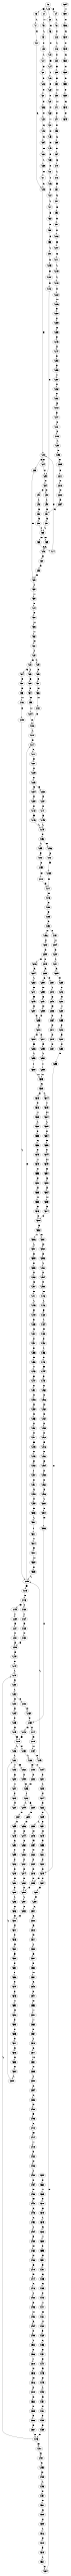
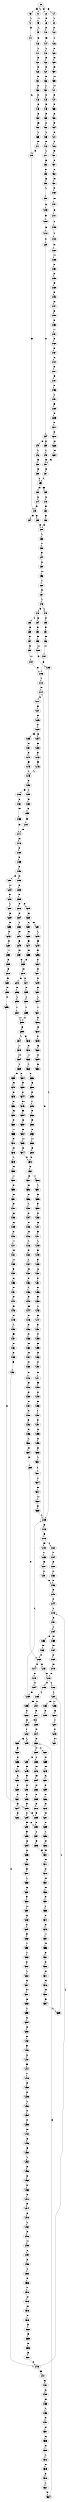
  strict digraph {
    S0
    S1
    S2
    S3
    S4
    S5
    S6
    S7
    S8
    S9
    S10
    S11
    S12
    S13
    S14
    S15
    S16
    S17
    S18
    S19
    S20
    S21
    S22
    S23
    S24
    S25
    S26
    S27
    S28
    S29
    S30
    S31
    S32
    S33
    S34
    S35
    S36
    S37
    S38
    S39
    S40
    S41
    S42
    S43
    S44
    S45
    S46
    S47
    S48
    S49
    S50
    S51
    S52
    S53
    S54
    S55
    S56
    S57
    S58
    S59
    S60
    S61
    S62
    S63
    S64
    S65
    S66
    S67
    S68
    S69
    S70
    S71
    S72
    S73
    S74
    S75
    S76
    S77
    S78
    S79
    S80
    S81
    S82
    S83
    S84
    S85
    S86
    S87
    S88
    S89
    S90
    S91
    S92
    S93
    S94
    S95
    S96
    S97
    S98
    S99
    S100
    S101
    S102
    S103
    S104
    S105
    S106
    S107
    S108
    S109
    S110
    S111
    S112
    S113
    S114
    S115
    S116
    S117
    S118
    S119
    S120
    S121
    S122
    S123
    S124
    S125
    S126
    S127
    S128
    S129
    S130
    S131
    S132
    S133
    S134
    S135
    S136
    S137
    S138
    S139
    S140
    S141
    S142
    S143
    S144
    S145
    S146
    S147
    S148
    S149
    S150
    S151
    S152
    S153
    S154
    S155
    S156
    S157
    S158
    S159
    S160
    S161
    S162
    S163
    S164
    S165
    S166
    S167
    S168
    S169
    S170
    S171
    S172
    S173
    S174
    S175
    S176
    S177
    S178
    S179
    S180
    S181
    S182
    S183
    S184
    S185
    S186
    S187
    S188
    S189
    S190
    S191
    S192
    S193
    S194
    S195
    S196
    S197
    S198
    S199
    S200
    S201
    S202
    S203
    S204
    S205
    S206
    S207
    S208
    S209
    S210
    S211
    S212
    S213
    S214
    S215
    S216
    S217
    S218
    S219
    S220
    S221
    S222
    S223
    S224
    S225
    S226
    S227
    S228
    S229
    S230
    S231
    S232
    S233
    S234
    S235
    S236
    S237
    S238
    S239
    S240
    S241
    S242
    S243
    S244
    S245
    S246
    S247
    S248
    S249
    S250
    S251
    S252
    S253
    S254
    S255
    S256
    S257
    S258
    S259
    S260
    S261
    S262
    S263
    S264
    S265
    S266
    S267
    S268
    S269
    S270
    S271
    S272
    S273
    S274
    S275
    S276
    S277
    S278
    S279
    S280
    S281
    S282
    S283
    S284
    S285
    S286
    S287
    S288
    S289
    S290
    S291
    S292
    S293
    S294
    S295
    S296
    S297
    S298
    S299
    S300
    S301
    S302
    S303
    S304
    S305
    S306
    S307
    S308
    S309
    S310
    S311
    S312
    S313
    S314
    S315
    S316
    S317
    S318
    S319
    S320
    S321
    S322
    S323
    S324
    S325
    S326
    S327
    S328
    S329
    S330
    S331
    S332
    S333
    S334
    S335
    S336
    S337
    S338
    S339
    S340
    S341
    S342
    S343
    S344
    S345
    S346
    S347
    S348
    S349
+   S350
    S351
    S352
    S353
    S354
    S355
    S356
    S357
    S358
    S359
    S360
    S361
    S362
    S363
    S364
    S365
    S366
    S367
    S368
    S369
    S370
    S371
    S372
    S373
    S374
    S375
    S376
    S377
    S378
    S379
    S380
    S381
    S382
    S383
    S384
    S385
    S386
    S387
    S388
    S389
    S390
    S391
    S392
    S393
    S394
    S395
    S396
    S397
    S398
    S399
    S400
    S401
    S402
    S403
    S404
    S405
    S406
    S407
    S408
    S409
    S410
    S411
    S412
    S413
    S414
    S415
    S416
    S417
    S418
    S419
    S420
    S421
    S422
    S423
    S424
    S425
    S426
    S427
    S428
    S429
    S430
    S431
    S432
    S433
    S434
    S435
    S436
    S437
    S438
    S439
    S440
    S441
    S442
    S443
    S444
    S445
    S446
    S447
    S448
    S449
    S450
    S451
    S452
    S453
    S454
    S455
    S456
    S457
    S458
    S459
    S460
    S461
    S462
    S463
    S464
    S465
    S466
    S467
    S468
    S469
    S470
    S471
    S472
    S473
    S474
    S475
    S476
    S477
    S478
    S479
    S480
    S481
    S482
    S483
    S484
    S485
    S486
    S487
    S488
    S489
    S490
    S491
    S492
    S493
    S494
    S495
    S496
    S497
    S498
    S499
    S500
    S501
    S502
    S503
    S504
    S505
    S506
    S507
    S508
    S509
    S510
    S511
    S512
    S513
    S514
    S515
    S516
    S517
    S518
    S519
    S520
    S521
    S522
    S523
    S524
    S525
    S526
    S527
    S0 -> S1 [label=S]
    S0 -> S2 [label=P]
    S0 -> S3 [label=H]
    S0 -> S4 [label=Q]
    S1 -> S5 [label=V]
    S2 -> S6 [label=Q]
    S3 -> S7 [label=S]
    S4 -> S8 [label=S]
    S5 -> S9 [label=S]
    S6 -> S10 [label=T]
    S7 -> S11 [label=N]
    S8 -> S12 [label=L]
    S9 -> S13 [label=P]
    S10 -> S14 [label=H]
    S11 -> S15 [label=C]
    S12 -> S16 [label=S]
    S13 -> S17 [label=S]
    S14 -> S18 [label=S]
    S15 -> S19 [label=R]
    S16 -> S20 [label=L]
    S17 -> S21 [label=R]
    S18 -> S22 [label=P]
    S19 -> S23 [label=R]
    S19 -> S24 [label=Q]
    S20 -> S25 [label=R]
    S21 -> S26 [label=P]
    S22 -> S27 [label=P]
    S23 -> S28 [label=K]
-   S24 -> S29 [label=L]
    S25 -> S30 [label=R]
    S26 -> S31 [label=L]
    S27 -> S32 [label=A]
    S28 -> S33 [label=S]
    S29 -> S34 [label=T]
    S30 -> S35 [label=W]
    S31 -> S36 [label=T]
    S32 -> S37 [label=V]
    S33 -> S38 [label=V]
    S34 -> S39 [label=A]
    S34 -> S40 [label=T]
    S35 -> S41 [label=W]
    S36 -> S42 [label=A]
    S37 -> S43 [label=A]
    S38 -> S44 [label=P]
    S39 -> S45 [label=S]
    S40 -> S46 [label=S]
    S41 -> S47 [label=P]
    S42 -> S48 [label=G]
    S43 -> S49 [label=R]
    S44 -> S50 [label=T]
    S45 -> S51 [label=G]
    S46 -> S52 [label=G]
    S47 -> S53 [label=P]
    S48 -> S54 [label=G]
    S49 -> S55 [label=P]
    S50 -> S56 [label=W]
    S51 -> S57 [label=G]
    S52 -> S58 [label=G]
    S53 -> S59 [label=C]
    S54 -> S60 [label=H]
    S55 -> S61 [label=L]
    S56 -> S62 [label=V]
    S57 -> S63 [label=S]
    S58 -> S63 [label=S]
    S59 -> S64 [label=P]
    S60 -> S65 [label=S]
    S61 -> S66 [label=S]
    S62 -> S67 [label=K]
    S63 -> S68 [label=N]
    S63 -> S69 [label=H]
    S64 -> S70 [label=G]
    S65 -> S71 [label=N]
    S66 -> S72 [label=T]
    S67 -> S73 [label=S]
    S68 -> S74 [label=C]
    S69 -> S75 [label=C]
    S70 -> S76 [label=S]
    S71 -> S15 [label=C]
    S72 -> S77 [label=S]
    S73 -> S78 [label=G]
    S73 -> S79 [label=S]
    S74 -> S19 [label=R]
    S75 -> S80 [label=R]
    S76 -> S81 [label=E]
    S77 -> S82 [label=G]
    S78 -> S83 [label=S]
    S78 -> S84 [label=G]
    S79 -> S85 [label=T]
    S80 -> S86 [label=R]
    S81 -> S87 [label=C]
    S82 -> S88 [label=P]
    S83 -> S89 [label=G]
    S84 -> S90 [label=P]
    S85 -> S91 [label=P]
    S86 -> S28 [label=K]
    S87 -> S92 [label=G]
    S88 -> S93 [label=G]
    S89 -> S94 [label=P]
    S90 -> S95 [label=R]
    S91 -> S96 [label=K]
    S92 -> S97 [label=N]
    S93 -> S98 [label=S]
    S94 -> S99 [label=K]
    S95 -> S100 [label=W]
    S96 -> S101 [label=W]
    S97 -> S102 [label=T]
    S98 -> S103 [label=C]
    S99 -> S104 [label=W]
    S100 -> S105 [label=P]
    S101 -> S106 [label=P]
    S102 -> S107 [label=H]
    S103 -> S108 [label=R]
    S104 -> S106 [label=P]
    S105 -> S109 [label=S]
    S106 -> S110 [label=S]
    S107 -> S111 [label=G]
    S108 -> S112 [label=Q]
    S109 -> S113 [label=E]
    S109 -> S114 [label=R]
    S110 -> S114 [label=R]
    S111 -> S115 [label=S]
    S112 -> S29 [label=L]
    S113 -> S116 [label=E]
    S114 -> S117 [label=C]
    S115 -> S118 [label=S]
    S116 -> S119 [label=H]
    S116 -> S120 [label=S]
    S117 -> S121 [label=R]
    S118 -> S122 [label=A]
    S119 -> S123 [label=I]
    S120 -> S124 [label=I]
    S121 -> S125 [label=A]
    S122 -> S126 [label=W]
    S123 -> S127 [label=E]
    S124 -> S128 [label=E]
    S125 -> S129 [label=L]
    S126 -> S130 [label=P]
    S127 -> S131 [label=Y]
    S128 -> S132 [label=Y]
    S129 -> S133 [label=E]
    S129 -> S134 [label=G]
    S130 -> S135 [label=L]
    S131 -> S136 [label=P]
    S132 -> S136 [label=P]
    S133 -> S137 [label=D]
    S134 -> S138 [label=D]
    S135 -> S139 [label=Q]
    S136 -> S140 [label=F]
    S137 -> S141 [label=P]
    S138 -> S142 [label=P]
    S139 -> S143 [label=P]
    S140 -> S144 [label=L]
    S141 -> S145 [label=E]
    S142 -> S146 [label=E]
    S143 -> S147 [label=A]
    S144 -> S148 [label=S]
    S145 -> S149 [label=S]
    S146 -> S149 [label=S]
    S147 -> S150 [label=P]
    S148 -> S151 [label=G]
    S149 -> S152 [label=L]
    S150 -> S153 [label=P]
    S151 -> S154 [label=S]
    S152 -> S155 [label=S]
    S152 -> S156 [label=R]
    S153 -> S157 [label=V]
    S154 -> S158 [label=Q]
    S154 -> S159 [label=K]
    S155 -> S160 [label=R]
    S156 -> S161 [label=C]
    S157 -> S162 [label=T]
    S158 -> S163 [label=N]
    S159 -> S164 [label=N]
    S160 -> S165 [label=C]
    S161 -> S166 [label=H]
    S162 -> S167 [label=P]
    S163 -> S168 [label=L]
    S164 -> S169 [label=L]
    S165 -> S170 [label=H]
    S166 -> S171 [label=R]
    S167 -> S172 [label=G]
    S168 -> S173 [label=K]
    S168 -> S174 [label=A]
    S169 -> S175 [label=K]
    S170 -> S171 [label=R]
    S171 -> S176 [label=K]
    S172 -> S177 [label=P]
    S173 -> S178 [label=E]
    S174 -> S179 [label=R]
    S175 -> S178 [label=E]
    S176 -> S180 [label=T]
    S177 -> S181 [label=G]
    S178 -> S182 [label=S]
    S178 -> S183 [label=A]
    S179 -> S184 [label=W]
    S180 -> S185 [label=P]
    S181 -> S186 [label=L]
    S182 -> S187 [label=S]
    S183 -> S188 [label=S]
    S184 -> S189 [label=P]
    S185 -> S190 [label=P]
    S186 -> S191 [label=S]
    S187 -> S192 [label=H]
    S187 -> S193 [label=V]
    S188 -> S194 [label=Y]
    S188 -> S195 [label=H]
    S189 -> S109 [label=S]
    S190 -> S196 [label=A]
    S190 -> S197 [label=P]
    S191 -> S198 [label=E]
    S192 -> S199 [label=L]
    S193 -> S200 [label=G]
    S194 -> S201 [label=P]
    S195 -> S202 [label=L]
    S196 -> S203 [label=L]
    S197 -> S204 [label=W]
    S198 -> S205 [label=Q]
    S199 -> S206 [label=N]
    S200 -> S207 [label=V]
    S201 -> S208 [label=S]
    S202 -> S206 [label=N]
    S203 -> S209 [label=P]
    S204 -> S210 [label=P]
    S205 -> S211 [label=P]
    S206 -> S212 [label=I]
    S207 -> S213 [label=L]
    S208 -> S214 [label=A]
    S209 -> S215 [label=P]
    S209 -> S216 [label=Q]
    S210 -> S217 [label=S]
    S211 -> S218 [label=T]
    S212 -> S219 [label=S]
    S212 -> S220 [label=G]
    S213 -> S221 [label=M]
    S214 -> S222 [label=D]
    S215 -> S223 [label=G]
    S216 -> S224 [label=G]
    S217 -> S225 [label=G]
    S218 -> S226 [label=A]
    S219 -> S227 [label=Y]
    S220 -> S228 [label=F]
    S222 -> S229 [label=Y]
    S223 -> S230 [label=C]
    S223 -> S231 [label=T]
    S224 -> S232 [label=S]
    S225 -> S233 [label=Q]
    S226 -> S234 [label=E]
    S227 -> S235 [label=A]
    S228 -> S236 [label=A]
    S229 -> S237 [label=T]
    S229 -> S238 [label=S]
    S230 -> S239 [label=N]
    S231 -> S240 [label=S]
    S232 -> S241 [label=N]
    S233 -> S242 [label=T]
    S234 -> S51 [label=G]
    S235 -> S243 [label=K]
    S236 -> S244 [label=K]
    S237 -> S245 [label=K]
    S238 -> S246 [label=K]
    S239 -> S247 [label=E]
    S240 -> S248 [label=E]
    S241 -> S249 [label=E]
    S242 -> S250 [label=N]
    S243 -> S251 [label=C]
    S244 -> S252 [label=C]
    S245 -> S253 [label=R]
    S246 -> S254 [label=H]
    S247 -> S255 [label=N]
    S248 -> S256 [label=R]
    S249 -> S257 [label=N]
    S250 -> S258 [label=V]
    S251 -> S259 [label=P]
    S252 -> S260 [label=T]
    S253 -> S261 [label=A]
    S254 -> S262 [label=A]
    S255 -> S263 [label=L]
    S256 -> S264 [label=L]
    S257 -> S263 [label=L]
    S258 -> S265 [label=P]
    S259 -> S266 [label=L]
    S260 -> S267 [label=L]
    S261 -> S268 [label=L]
    S262 -> S269 [label=L]
    S263 -> S270 [label=N]
    S264 -> S271 [label=D]
    S265 -> S272 [label=P]
    S266 -> S273 [label=D]
    S267 -> S274 [label=D]
    S268 -> S275 [label=D]
    S269 -> S276 [label=D]
    S270 -> S277 [label=L]
    S270 -> S278 [label=Q]
    S271 -> S279 [label=T]
    S272 -> S280 [label=R]
    S273 -> S281 [label=N]
    S274 -> S282 [label=D]
    S275 -> S283 [label=D]
    S275 -> S284 [label=L]
    S276 -> S283 [label=D]
    S277 -> S285 [label=E]
    S278 -> S286 [label=E]
    S279 -> S287 [label=T]
    S280 -> S288 [label=A]
    S281 -> S289 [label=L]
    S282 -> S290 [label=L]
    S283 -> S290 [label=L]
    S284 -> S291 [label=R]
    S285 -> S292 [label=S]
    S286 -> S293 [label=S]
+   S287 -> S294 [label=S]
    S288 -> S295 [label=L]
    S289 -> S296 [label=S]
    S290 -> S297 [label=S]
    S291 -> S298 [label=R]
    S292 -> S299 [label=I]
    S293 -> S300 [label=I]
    S294 -> S301 [label=V]
    S295 -> S275 [label=D]
    S296 -> S302 [label=Q]
    S297 -> S303 [label=Q]
    S298 -> S304 [label=G]
    S299 -> S305 [label=W]
    S300 -> S305 [label=W]
    S301 -> S306 [label=A]
    S302 -> S307 [label=N]
    S303 -> S307 [label=N]
    S304 -> S308 [label=C]
    S305 -> S309 [label=G]
    S306 -> S310 [label=G]
    S307 -> S311 [label=Q]
    S308 -> S312 [label=G]
    S309 -> S313 [label=P]
    S309 -> S314 [label=S]
    S310 -> S315 [label=L]
    S311 -> S316 [label=L]
    S312 -> S317 [label=R]
    S313 -> S318 [label=L]
    S314 -> S319 [label=V]
    S315 -> S320 [label=G]
    S316 -> S321 [label=K]
    S317 -> S322 [label=S]
    S318 -> S323 [label=V]
    S319 -> S324 [label=M]
    S320 -> S325 [label=A]
    S321 -> S326 [label=E]
    S322 -> S327 [label=G]
    S323 -> S328 [label=S]
    S324 -> S329 [label=S]
    S325 -> S330 [label=D]
    S326 -> S331 [label=T]
    S327 -> S332 [label=P]
    S328 -> S333 [label=P]
    S329 -> S334 [label=T]
-   S330 -> S335 [label=P]
+   S329 -> S335 [label=P]
    S331 -> S336 [label=I]
    S332 -> S337 [label=W]
    S333 -> S338 [label=G]
    S334 -> S339 [label=N]
    S335 -> S340 [label=G]
    S336 -> S341 [label=L]
    S337 -> S342 [label=C]
    S338 -> S343 [label=T]
    S339 -> S344 [label=L]
    S340 -> S345 [label=R]
    S341 -> S346 [label=T]
    S342 -> S347 [label=L]
    S343 -> S348 [label=V]
    S344 -> S349 [label=M]
+   S345 -> S350 [label=T]
    S346 -> S351 [label=V]
    S347 -> S352 [label=R]
    S348 -> S353 [label=D]
    S349 -> S354 [label=E]
+   S350 -> S355 [label=G]
    S351 -> S356 [label=M]
    S352 -> S357 [label=V]
    S353 -> S358 [label=R]
    S354 -> S359 [label=G]
    S355 -> S360 [label=T]
    S356 -> S361 [label=T]
    S357 -> S362 [label=V]
    S358 -> S363 [label=Q]
    S359 -> S364 [label=Q]
    S360 -> S365 [label=V]
    S361 -> S366 [label=T]
    S362 -> S367 [label=L]
    S363 -> S368 [label=W]
    S364 -> S369 [label=W]
    S365 -> S370 [label=T]
    S366 -> S371 [label=A]
    S367 -> S372 [label=S]
    S368 -> S373 [label=Q]
    S369 -> S374 [label=Q]
    S370 -> S375 [label=Q]
    S371 -> S376 [label=G]
    S372 -> S377 [label=C]
    S373 -> S378 [label=L]
    S374 -> S378 [label=L]
    S375 -> S379 [label=S]
    S376 -> S380 [label=K]
    S377 -> S381 [label=M]
    S378 -> S382 [label=G]
    S379 -> S383 [label=G]
    S380 -> S384 [label=E]
    S381 -> S385 [label=Q]
    S382 -> S386 [label=V]
    S382 -> S387 [label=K]
    S383 -> S388 [label=V]
    S384 -> S389 [label=S]
    S385 -> S390 [label=S]
    S386 -> S391 [label=S]
    S387 -> S392 [label=N]
    S388 -> S393 [label=P]
    S389 -> S187 [label=S]
    S390 -> S394 [label=C]
    S391 -> S395 [label=D]
    S392 -> S396 [label=D]
    S393 -> S397 [label=Q]
    S394 -> S398 [label=G]
    S395 -> S399 [label=P]
    S396 -> S400 [label=S]
    S397 -> S401 [label=R]
    S398 -> S402 [label=A]
    S399 -> S403 [label=A]
    S400 -> S404 [label=L]
    S401 -> S405 [label=G]
    S402 -> S406 [label=F]
    S403 -> S407 [label=G]
    S404 -> S408 [label=A]
    S405 -> S409 [label=G]
    S406 -> S410 [label=C]
    S407 -> S411 [label=R]
    S408 -> S412 [label=K]
    S409 -> S413 [label=L]
    S410 -> S414 [label=H]
    S411 -> S415 [label=S]
    S412 -> S416 [label=S]
    S413 -> S417 [label=V]
    S414 -> S418 [label=V]
    S415 -> S419 [label=F]
    S416 -> S420 [label=F]
    S417 -> S421 [label=K]
    S418 -> S422 [label=P]
    S419 -> S423 [label=P]
    S420 -> S424 [label=S]
    S421 -> S425 [label=W]
    S422 -> S426 [label=A]
    S423 -> S427 [label=C]
    S424 -> S428 [label=N]
    S425 -> S429 [label=P]
    S426 -> S430 [label=S]
    S427 -> S431 [label=L]
    S428 -> S432 [label=T]
    S429 -> S433 [label=C]
    S430 -> S434 [label=L]
    S431 -> S435 [label=P]
    S432 -> S436 [label=S]
    S433 -> S437 [label=R]
    S434 -> S438 [label=A]
    S435 -> S439 [label=F]
    S436 -> S440 [label=F]
    S437 -> S441 [label=D]
    S438 -> S442 [label=H]
    S439 -> S443 [label=Y]
    S440 -> S444 [label=H]
    S441 -> S445 [label=E]
    S442 -> S446 [label=G]
    S443 -> S447 [label=F]
    S444 -> S448 [label=F]
    S445 -> S449 [label=D]
    S446 -> S450 [label=G]
    S447 -> S451 [label=P]
    S448 -> S452 [label=T]
    S449 -> S453 [label=S]
    S450 -> S454 [label=S]
    S451 -> S455 [label=A]
    S452 -> S456 [label=T]
    S453 -> S457 [label=E]
    S454 -> S458 [label=P]
    S455 -> S459 [label=N]
    S456 -> S460 [label=N]
    S457 -> S461 [label=F]
    S458 -> S462 [label=K]
    S459 -> S463 [label=K]
    S460 -> S464 [label=K]
    S461 -> S465 [label=P]
    S462 -> S466 [label=A]
    S463 -> S467 [label=T]
    S464 -> S468 [label=A]
    S465 -> S469 [label=F]
    S466 -> S470 [label=G]
    S467 -> S471 [label=A]
    S468 -> S472 [label=T]
    S469 -> S473 [label=L]
    S470 -> S474 [label=R]
    S471 -> S475 [label=E]
    S472 -> S476 [label=E]
    S473 -> S148 [label=S]
    S473 -> S477 [label=H]
    S474 -> S478 [label=G]
    S475 -> S479 [label=T]
    S476 -> S480 [label=T]
    S477 -> S481 [label=G]
    S478 -> S482 [label=S]
    S479 -> S483 [label=R]
    S480 -> S484 [label=R]
    S481 -> S485 [label=C]
    S482 -> S486 [label=T]
    S483 -> S487 [label=I]
    S484 -> S488 [label=L]
    S485 -> S489 [label=N]
    S486 -> S490 [label=W]
    S487 -> S491 [label=P]
    S488 -> S492 [label=P]
    S489 -> S493 [label=S]
    S490 -> S494 [label=C]
    S491 -> S495 [label=C]
    S492 -> S496 [label=C]
    S493 -> S497 [label=L]
    S494 -> S498 [label=L]
    S495 -> S499 [label=A]
    S496 -> S500 [label=S]
    S497 -> S501 [label=A]
    S498 -> S502 [label=S]
    S499 -> S503 [label=R]
    S500 -> S504 [label=Q]
    S501 -> S505 [label=G]
    S502 -> S506 [label=L]
    S503 -> S507 [label=S]
    S504 -> S508 [label=N]
    S505 -> S509 [label=A]
    S506 -> S510 [label=I]
    S507 -> S511 [label=I]
    S508 -> S168 [label=L]
    S509 -> S512 [label=S]
    S510 -> S513 [label=A]
    S511 -> S514 [label=V]
    S512 -> S515 [label=R]
    S513 -> S516 [label=N]
    S514 -> S517 [label=R]
    S515 -> S518 [label=P]
    S516 -> S519 [label=L]
    S517 -> S520 [label=W]
    S518 -> S521 [label=S]
    S519 -> S522 [label=D]
    S520 -> S523 [label=P]
    S521 -> S524 [label=A]
    S522 -> S525 [label=F]
    S523 -> S109 [label=S]
    S524 -> S222 [label=D]
    S525 -> S526 [label=P]
    S526 -> S527 [label=F]
    S527 -> S473 [label=L]
  }
